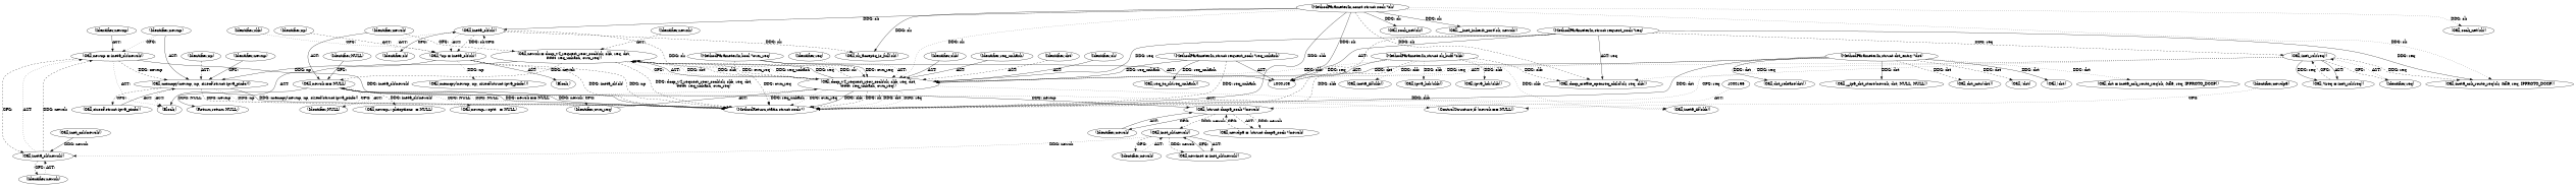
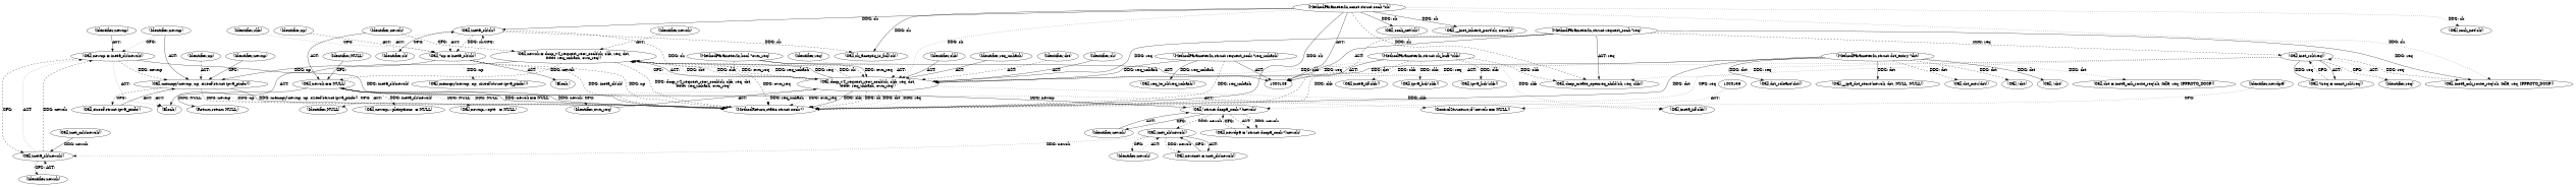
  digraph {
    edge [style=solid]
    n1 [label="(Call,memcpy(newnp, np, sizeof(struct ipv6_pinfo)))"]
    n2 [label="(Call,sizeof(struct ipv6_pinfo))"]
    n3 [label="(MethodReturn,static struct sock *)"]
    n4 [label="(Block,)"]
    n5 [label="(Call,newnp = inet6_sk(newsk))"]
    n6 [label="(Call,inet6_sk(newsk))"]
    n7 [label="(Identifier,newsk)"]
    n8 [label="(Call,inet_csk(newsk))"]
    n9 [label="(Call,inet_sk(newsk))"]
    n10 [label="(Call,newinet = inet_sk(newsk))"]
    n11 [label="(Identifier,newsk)"]
    n12 [label="(Call,(struct dccp6_sock *)newsk)"]
    n13 [label="(Call,newdp6 = (struct dccp6_sock *)newsk)"]
    n14 [label="(Identifier,newsk)"]
    n15 [label="(Call,newsk == NULL)"]
    n16 [label="(Call,newnp->opt\t   = NULL)"]
    n17 [label="(ControlStructure,if (newsk == NULL))"]
    n18 [label="(Return,return NULL;)"]
    n19 [label="(Identifier,NULL)"]
    n20 [label="(Call,newnp->pktoptions  = NULL)"]
    n21 [label="(Call,newsk = dccp_v4_request_recv_sock(sk, skb, req, dst,\n\t\t\t\t\t\t  req_unhash, own_req))"]
    n22 [label="(Call,dccp_v4_request_recv_sock(sk, skb, req, dst,\n\t\t\t\t\t\t  req_unhash, own_req))"]
    n23 [label="(Call,inet6_iif(skb))"]
    n24 [label="(Identifier,own_req)"]
    n25 [label="(Call,inet6_sk(sk))"]
    n26 [label="(Call,*np = inet6_sk(sk))"]
    n27 [label="(Call,sk_acceptq_is_full(sk))"]
    n28 [label="(Identifier,sk)"]
    n29 [label="(Call,memcpy(newnp, np, sizeof(struct ipv6_pinfo)))"]
    n30 [label="(Block,)"]
    n31 [label="(MethodParameterIn,const struct sock *sk)"]
    n32 [label="(Call,sock_net(sk))"]
    n33 [label="(Call,dccp_create_openreq_child(sk, req, skb))"]
    n34 [label="(Call,__inet_inherit_port(sk, newsk))"]
    n35 [label="(Call,inet6_csk_route_req(sk, &fl6, req, IPPROTO_DCCP))"]
    n36 [label="(Call,sock_net(sk))"]
    1000108
    n38 [label="(MethodParameterIn,struct sk_buff *skb)"]
    n39 [label="(Call,inet6_iif(skb))"]
    n40 [label="(Call,ipv6_hdr(skb))"]
    n41 [label="(Call,ipv6_hdr(skb))"]
    n42 [label="(Call,inet_rsk(req))"]
-   n43 [label="(Call,*ireq = inet_rsk(req))"]
+   n43 [label="(Call,*ireq = const_rsk(req))"]
    n44 [label="(Identifier,req)"]
    n45 [label="(MethodParameterIn,struct request_sock *req)"]
    n46 [label="(MethodParameterIn,struct dst_entry *dst)"]
    n47 [label="(Call,__ip6_dst_store(newsk, dst, NULL, NULL))"]
    n48 [label="(Call,dst_mtu(dst))"]
    n49 [label="(Call,!dst)"]
    n50 [label="(Call,!dst)"]
    n51 [label="(Call,dst = inet6_csk_route_req(sk, &fl6, req, IPPROTO_DCCP))"]
    n52 [label="(Call,dst_release(dst))"]
    n53 [label="(MethodParameterIn,struct request_sock *req_unhash)"]
    n54 [label="(Call,req_to_sk(req_unhash))"]
    n55 [label="(MethodParameterIn,bool *own_req)"]
    n56 [label="(Identifier,skb)"]
    n57 [label="(Identifier,newdp6)"]
    n58 [label="(Identifier,newnp)"]
    n59 [label="(Identifier,newsk)"]
    n60 [label="(Identifier,skb)"]
    n61 [label="(Identifier,req_unhash)"]
    n62 [label="(Identifier,newnp)"]
    n63 [label="(Identifier,dst)"]
    n64 [label="(Identifier,NULL)"]
    n65 [label="(Identifier,np)"]
    n66 [label="(Identifier,np)"]
    n67 [label="(Identifier,newsk)"]
    n68 [label="(Identifier,newnp)"]
    n69 [label="(Identifier,sk)"]
    n70 [label="(Identifier,req)"]
    1000156
    n1 -> n2 [label="CFG: " style=dashed]
    n1 -> n3 [label="DDG: np" style=dotted]
    n1 -> n3 [label="DDG: memcpy(newnp, np, sizeof(struct ipv6_pinfo))"]
    n1 -> n3 [label="DDG: newnp" style=dashed]
    n1 -> n4 [label="AST: " style=dotted]
    n2 -> n1 [label="AST: "]
    n5 -> n1 [label="DDG: newnp" style=dashed]
    n5 -> n3 [label="DDG: inet6_sk(newsk)"]
    n5 -> n4 [label="AST: " style=dotted]
    n5 -> n6 [label="CFG: " style=dashed]
    n6 -> n5 [label="AST: " style=dotted]
    n6 -> n5 [label="DDG: newsk" style=dashed]
    n6 -> n7 [label="CFG: " style=dashed]
    n7 -> n6 [label="AST: " style=dotted]
    n8 -> n6 [label="DDG: newsk"]
    n9 -> n6 [label="DDG: newsk" style=dotted]
    n9 -> n10 [label="AST: "]
    n9 -> n10 [label="DDG: newsk" style=dashed]
    n9 -> n11 [label="CFG: " style=dashed]
    n10 -> n9 [label="CFG: "]
    n11 -> n9 [label="AST: " style=dotted]
    n12 -> n9 [label="DDG: newsk" style=dashed]
    n12 -> n13 [label="AST: " style=dashed]
    n12 -> n13 [label="DDG: newsk" style=dashed]
    n12 -> n14 [label="CFG: "]
    n13 -> n12 [label="CFG: " style=dashed]
    n14 -> n12 [label="AST: "]
    n15 -> n3 [label="DDG: newsk == NULL"]
    n15 -> n3 [label="DDG: newsk"]
    n15 -> n3 [label="DDG: NULL" style=dotted]
    n15 -> n12 [label="DDG: newnp"]
    n15 -> n16 [label="DDG: NULL" style=dotted]
    n15 -> n17 [label="AST: " style=dotted]
    n15 -> n18 [label="DDG: NULL"]
    n15 -> n19 [label="CFG: " style=dotted]
    n15 -> n20 [label="DDG: inet6_sk(newsk)" style=dashed]
    n19 -> n15 [label="AST: " style=dotted]
    n21 -> n3 [label="DDG: dccp_v4_request_recv_sock(sk, skb, req, dst,\n\t\t\t\t\t\t  req_unhash, own_req)" style=dashed]
    n21 -> n4 [label="AST: "]
    n21 -> n15 [label="DDG: newsk" style=dashed]
    n21 -> n22 [label="CFG: " style=dotted]
    n22 -> n3 [label="DDG: skb"]
    n22 -> n3 [label="DDG: sk" style=dashed]
    n22 -> n3 [label="DDG: dst" style=dotted]
    n22 -> n3 [label="DDG: req" style=dotted]
    n22 -> n3 [label="DDG: req_unhash" style=dotted]
    n22 -> n3 [label="DDG: own_req" style=dotted]
    n22 -> n21 [label="AST: "]
    n22 -> n21 [label="DDG: dst" style=dotted]
    n22 -> n21 [label="DDG: skb" style=dashed]
    n22 -> n21 [label="DDG: own_req" style=dashed]
    n22 -> n21 [label="DDG: req_unhash" style=dotted]
    n22 -> n21 [label="DDG: req"]
    n22 -> n21 [label="DDG: sk" style=dashed]
    n22 -> n23 [label="DDG: skb" style=dotted]
    n22 -> n24 [label="CFG: " style=dotted]
    n24 -> n22 [label="AST: "]
    n25 -> n22 [label="DDG: sk" style=dashed]
    n25 -> n26 [label="AST: " style=dotted]
    n25 -> n26 [label="DDG: sk" style=dashed]
    n25 -> n27 [label="DDG: sk" style=dashed]
    n25 -> n28 [label="CFG: "]
    n26 -> n1 [label="DDG: np"]
    n26 -> n3 [label="DDG: inet6_sk(sk)" style=dashed]
    n26 -> n3 [label="DDG: np" style=dashed]
    n26 -> n25 [label="CFG: " style=dotted]
    n26 -> n29 [label="DDG: np" style=dotted]
    n26 -> n30 [label="AST: "]
    n28 -> n25 [label="AST: " style=dotted]
-   n31 -> n3 [label="DDG: skb"]
+   n31 -> n3 [label="DDG: sk"]
    n31 -> n22 [label="DDG: sk" style=dotted]
    n31 -> n25 [label="DDG: sk"]
    n31 -> n27 [label="DDG: sk"]
    n31 -> n32 [label="DDG: sk"]
    n31 -> n33 [label="DDG: sk" style=dashed]
    n31 -> n34 [label="DDG: sk"]
    n31 -> n35 [label="DDG: sk" style=dotted]
    n31 -> n36 [label="DDG: sk" style=dotted]
-   n31 -> 1000108 [label="DDG: sk"]
+   n31 -> 1000108 [label="AST: "]
    n38 -> n3 [label="DDG: skb" style=dashed]
    n38 -> n22 [label="DDG: skb" style=dotted]
    n38 -> n23 [label="DDG: skb" style=dotted]
    n38 -> n33 [label="DDG: skb" style=dashed]
    n38 -> 1000108 [label="AST: "]
    n38 -> n39 [label="DDG: skb" style=dotted]
    n38 -> n40 [label="DDG: skb" style=dotted]
    n38 -> n41 [label="DDG: skb" style=dashed]
    n42 -> n3 [label="CFG: req" style=dotted]
    n42 -> n22 [label="DDG: req" style=dotted]
    n42 -> n33 [label="DDG: req" style=dotted]
    n42 -> n35 [label="DDG: req" style=dashed]
    n42 -> n43 [label="AST: "]
    n42 -> n43 [label="DDG: req"]
    n42 -> n44 [label="CFG: " style=dashed]
    n43 -> n42 [label="CFG: " style=dashed]
    n44 -> n42 [label="AST: " style=dotted]
    n45 -> n3 [label="DDG: req" style=dashed]
    n45 -> n22 [label="DDG: req"]
    n45 -> n33 [label="AST: req"]
    n45 -> n35 [label="DDG: req"]
    n45 -> 1000108 [label="AST: "]
    n45 -> n42 [label="DDG: req" style=dashed]
    n46 -> n3 [label="DDG: dst"]
    n46 -> n22 [label="DDG: dst"]
    n46 -> 1000108 [label="AST: " style=dotted]
    n46 -> n47 [label="DDG: dst"]
    n46 -> n48 [label="DDG: dst" style=dashed]
    n46 -> n49 [label="DDG: dst" style=dashed]
    n46 -> n50 [label="DDG: dst"]
    n46 -> n51 [label="DDG: dst" style=dotted]
    n46 -> n52 [label="DDG: dst"]
    n53 -> n3 [label="DDG: req_unhash" style=dashed]
    n53 -> n22 [label="DDG: req_unhash"]
    n53 -> 1000108 [label="AST: "]
    n53 -> n54 [label="DDG: req_unhash"]
    n55 -> n3 [label="DDG: own_req" style=dashed]
    n55 -> n22 [label="DDG: own_req"]
    n55 -> 1000108 [label="AST: "]
    n56 -> n26 [label="CFG: " style=dotted]
    n57 -> n17 [label="CFG: " style=dotted]
    n58 -> n1 [label="CFG: "]
    n59 -> n21 [label="AST: " style=dashed]
    n60 -> n22 [label="AST: "]
    n61 -> n22 [label="AST: "]
    n62 -> n5 [label="AST: "]
    n63 -> n22 [label="AST: " style=dashed]
    n64 -> n15 [label="CFG: "]
    n65 -> n26 [label="AST: " style=dashed]
    n66 -> n1 [label="AST: " style=dashed]
    n67 -> n15 [label="AST: "]
    n67 -> n21 [label="CFG: " style=dashed]
    n68 -> n1 [label="AST: "]
    n68 -> n5 [label="CFG: " style=dotted]
    n69 -> n22 [label="AST: "]
    n70 -> n22 [label="AST: " style=dotted]
    1000156 -> n12 [label="AST: " style=dotted]
  }
